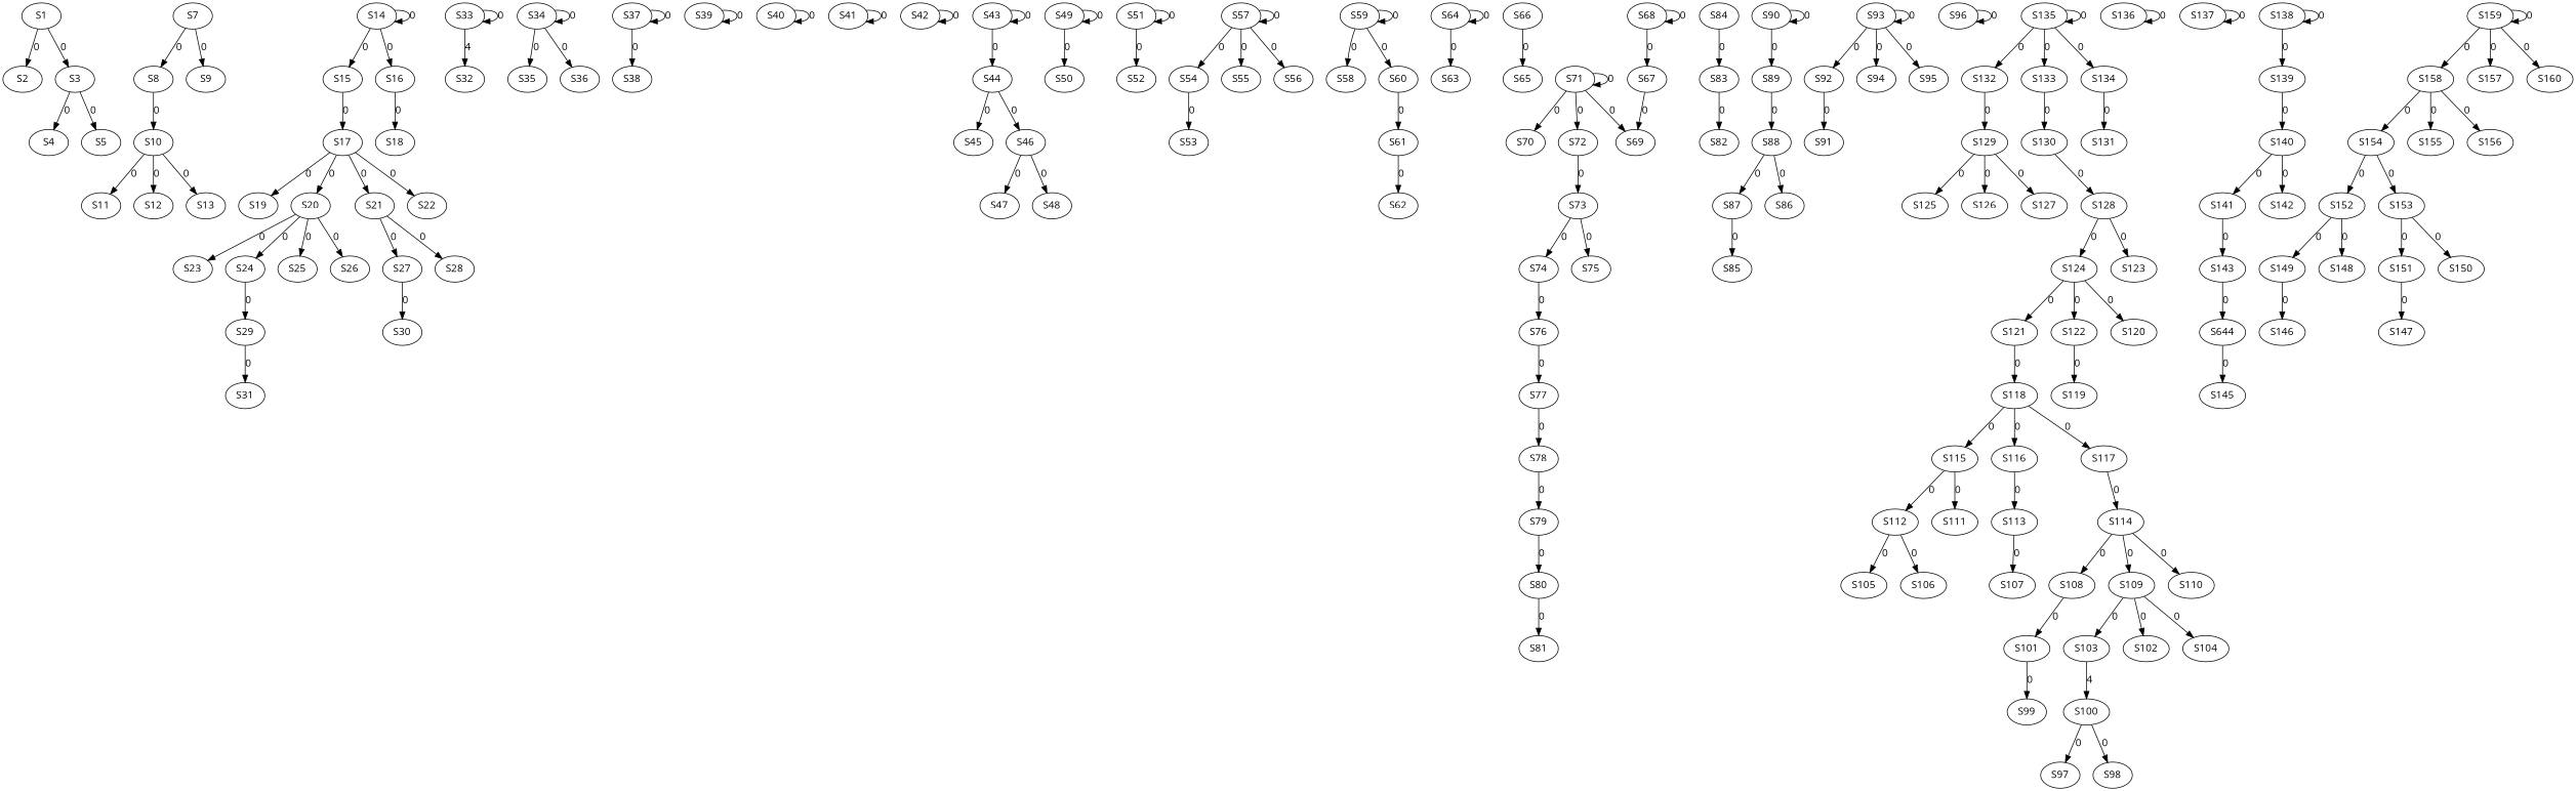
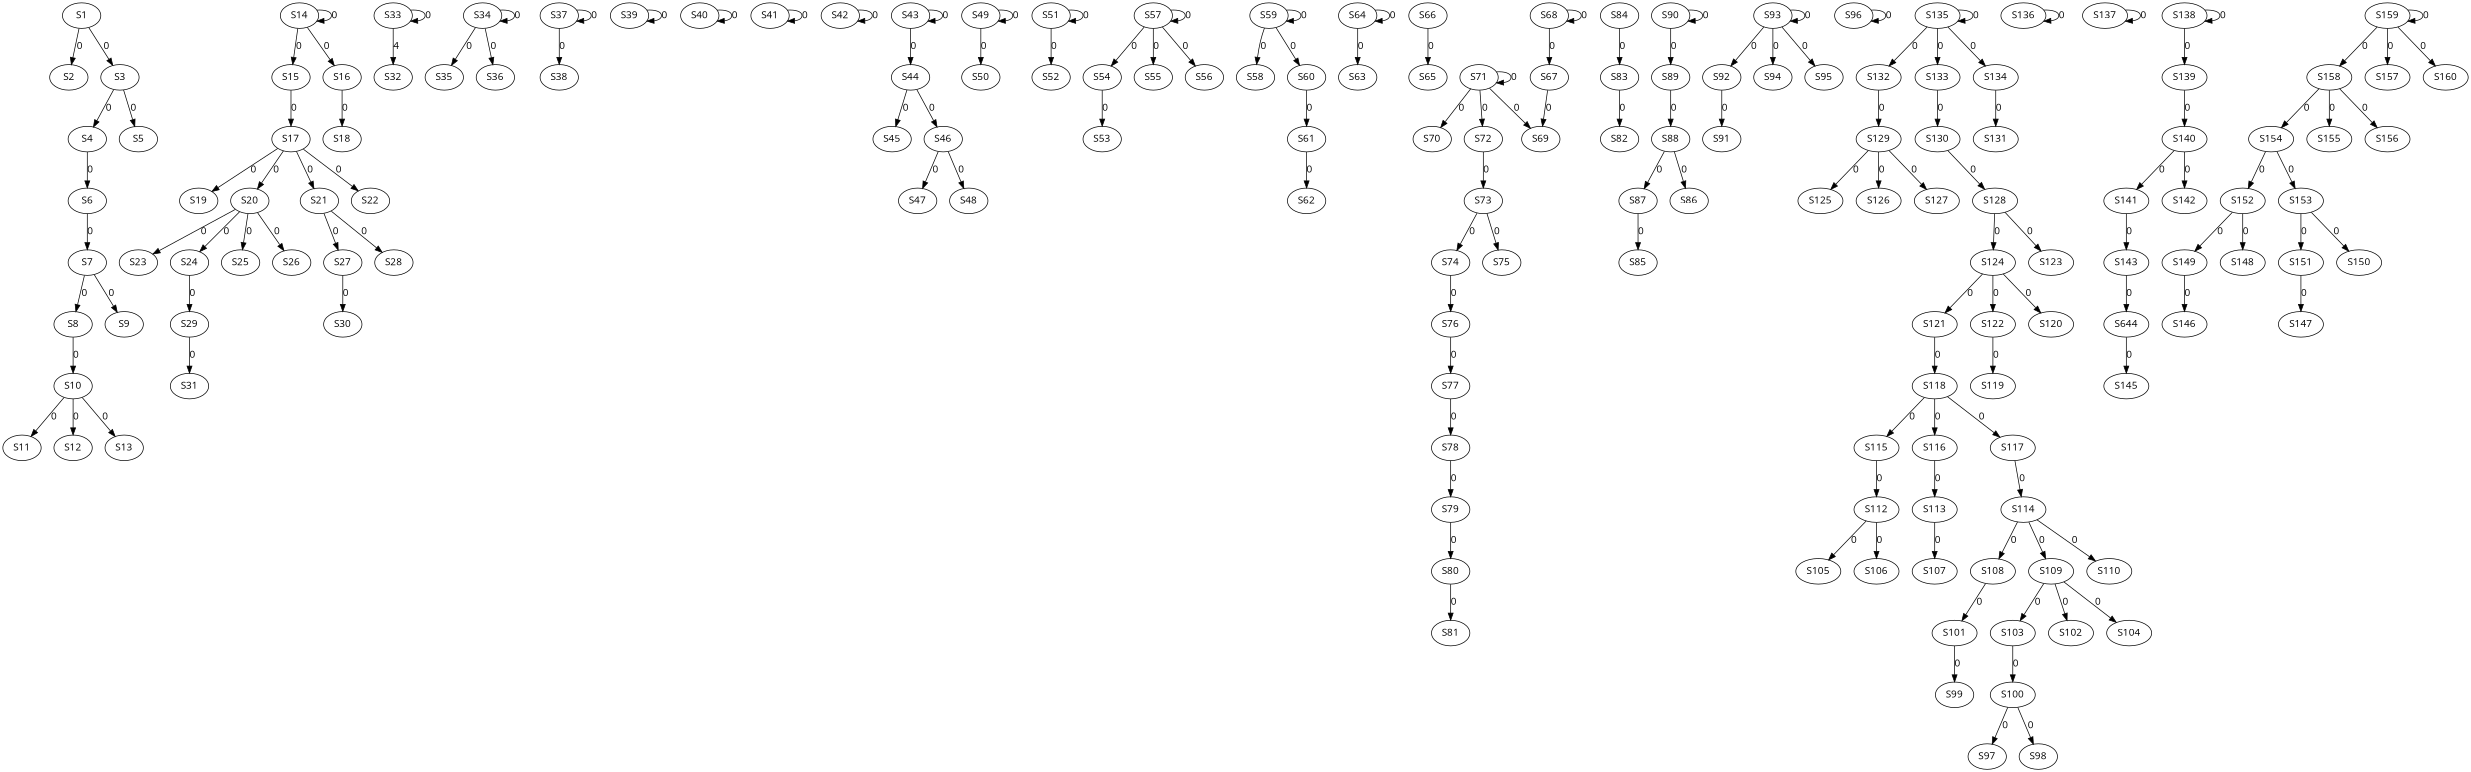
  strict digraph {
    fontname="Open Sans"
    node [fontname="Open Sans"]
    edge [fontname="Open Sans"]
    S1
    S2
    S3
    S4
    S5
+   S6
    S7
    S8
    S9
    S10
    S11
    S12
    S13
    S14
    S15
    S16
    S17
    S18
    S19
    S20
    S21
    S22
    S23
    S24
    S25
    S26
    S27
    S28
    S29
    S30
    S31
    S33
    S32
    S34
    S35
    S36
    S37
    S38
    S39
    S40
    S41
    S42
    S43
    S44
    S45
    S46
    S47
    S48
    S49
    S50
    S51
    S52
    S54
    S53
    S57
    S55
    S56
    S59
    S58
    S60
    S61
    S62
    S64
    S63
    S66
    S65
    S67
    S69
    S68
    S71
    S70
    S72
    S73
    S74
    S75
    S76
    S77
    S78
    S79
    S80
    S81
    S83
    S82
    S84
    S87
    S85
    S88
    S86
    S89
    S90
    S92
    S91
    S93
    S94
    S95
    S96
    S100
    S97
    S98
    S101
    S99
    S103
    S108
    S109
    S102
    S104
    S112
    S105
    S106
    S113
    S107
    S114
    S110
    S115
-   S111
    S116
    S117
    S118
    S121
    S122
    S119
    S124
    S120
    S128
    S123
    S129
    S125
    S126
    S127
    S130
    S132
    S133
    S134
    S131
    S135
    S136
    S137
    S138
    S139
    S140
    S141
    S142
    S143
    n144 [label=S644]
    S145
    S149
    S146
    S151
    S147
    S152
    S148
    S153
    S150
    S154
    S158
    S155
    S156
    S159
    S157
    S160
    S1 -> S2 [label=0]
    S1 -> S3 [label=0]
    S3 -> S4 [label=0]
    S3 -> S5 [label=0]
+   S4 -> S6 [label=0]
+   S6 -> S7 [label=0]
    S7 -> S8 [label=0]
    S7 -> S9 [label=0]
    S8 -> S10 [label=0]
    S10 -> S11 [label=0]
    S10 -> S12 [label=0]
    S10 -> S13 [label=0]
    S14 -> S14 [label=0]
    S14 -> S15 [label=0]
    S14 -> S16 [label=0]
    S15 -> S17 [label=0]
    S16 -> S18 [label=0]
    S17 -> S19 [label=0]
    S17 -> S20 [label=0]
    S17 -> S21 [label=0]
    S17 -> S22 [label=0]
    S20 -> S23 [label=0]
    S20 -> S24 [label=0]
    S20 -> S25 [label=0]
    S20 -> S26 [label=0]
    S21 -> S27 [label=0]
    S21 -> S28 [label=0]
    S24 -> S29 [label=0]
    S27 -> S30 [label=0]
    S29 -> S31 [label=0]
    S33 -> S33 [label=0]
    S33 -> S32 [label=4]
    S34 -> S34 [label=0]
    S34 -> S35 [label=0]
    S34 -> S36 [label=0]
    S37 -> S37 [label=0]
    S37 -> S38 [label=0]
    S39 -> S39 [label=0]
    S40 -> S40 [label=0]
    S41 -> S41 [label=0]
    S42 -> S42 [label=0]
    S43 -> S43 [label=0]
    S43 -> S44 [label=0]
    S44 -> S45 [label=0]
    S44 -> S46 [label=0]
    S46 -> S47 [label=0]
    S46 -> S48 [label=0]
    S49 -> S49 [label=0]
    S49 -> S50 [label=0]
    S51 -> S51 [label=0]
    S51 -> S52 [label=0]
    S54 -> S53 [label=0]
    S57 -> S54 [label=0]
    S57 -> S57 [label=0]
    S57 -> S55 [label=0]
    S57 -> S56 [label=0]
    S59 -> S59 [label=0]
    S59 -> S58 [label=0]
    S59 -> S60 [label=0]
    S60 -> S61 [label=0]
    S61 -> S62 [label=0]
    S64 -> S64 [label=0]
    S64 -> S63 [label=0]
    S66 -> S65 [label=0]
    S67 -> S69 [label=0]
    S68 -> S67 [label=0]
    S68 -> S68 [label=0]
    S71 -> S69 [label=0]
    S71 -> S71 [label=0]
    S71 -> S70 [label=0]
    S71 -> S72 [label=0]
    S72 -> S73 [label=0]
    S73 -> S74 [label=0]
    S73 -> S75 [label=0]
    S74 -> S76 [label=0]
    S76 -> S77 [label=0]
    S77 -> S78 [label=0]
    S78 -> S79 [label=0]
    S79 -> S80 [label=0]
    S80 -> S81 [label=0]
    S83 -> S82 [label=0]
    S84 -> S83 [label=0]
    S87 -> S85 [label=0]
    S88 -> S87 [label=0]
    S88 -> S86 [label=0]
    S89 -> S88 [label=0]
    S90 -> S89 [label=0]
    S90 -> S90 [label=0]
    S92 -> S91 [label=0]
    S93 -> S92 [label=0]
    S93 -> S93 [label=0]
    S93 -> S94 [label=0]
    S93 -> S95 [label=0]
    S96 -> S96 [label=0]
    S100 -> S97 [label=0]
    S100 -> S98 [label=0]
    S101 -> S99 [label=0]
-   S103 -> S100 [label=4]
+   S103 -> S100 [label=0]
    S108 -> S101 [label=0]
    S109 -> S103 [label=0]
    S109 -> S102 [label=0]
    S109 -> S104 [label=0]
    S112 -> S105 [label=0]
    S112 -> S106 [label=0]
    S113 -> S107 [label=0]
    S114 -> S108 [label=0]
    S114 -> S109 [label=0]
    S114 -> S110 [label=0]
    S115 -> S112 [label=0]
-   S115 -> S111 [label=0]
    S116 -> S113 [label=0]
    S117 -> S114 [label=0]
    S118 -> S115 [label=0]
    S118 -> S116 [label=0]
    S118 -> S117 [label=0]
    S121 -> S118 [label=0]
    S122 -> S119 [label=0]
    S124 -> S121 [label=0]
    S124 -> S122 [label=0]
    S124 -> S120 [label=0]
    S128 -> S124 [label=0]
    S128 -> S123 [label=0]
    S129 -> S125 [label=0]
    S129 -> S126 [label=0]
    S129 -> S127 [label=0]
    S130 -> S128 [label=0]
    S132 -> S129 [label=0]
    S133 -> S130 [label=0]
    S134 -> S131 [label=0]
    S135 -> S132 [label=0]
    S135 -> S133 [label=0]
    S135 -> S134 [label=0]
    S135 -> S135 [label=0]
    S136 -> S136 [label=0]
    S137 -> S137 [label=0]
    S138 -> S138 [label=0]
    S138 -> S139 [label=0]
    S139 -> S140 [label=0]
    S140 -> S141 [label=0]
    S140 -> S142 [label=0]
    S141 -> S143 [label=0]
    S143 -> n144 [label=0]
    n144 -> S145 [label=0]
    S149 -> S146 [label=0]
    S151 -> S147 [label=0]
    S152 -> S149 [label=0]
    S152 -> S148 [label=0]
    S153 -> S151 [label=0]
    S153 -> S150 [label=0]
    S154 -> S152 [label=0]
    S154 -> S153 [label=0]
    S158 -> S154 [label=0]
    S158 -> S155 [label=0]
    S158 -> S156 [label=0]
    S159 -> S158 [label=0]
    S159 -> S159 [label=0]
    S159 -> S157 [label=0]
    S159 -> S160 [label=0]
  }
